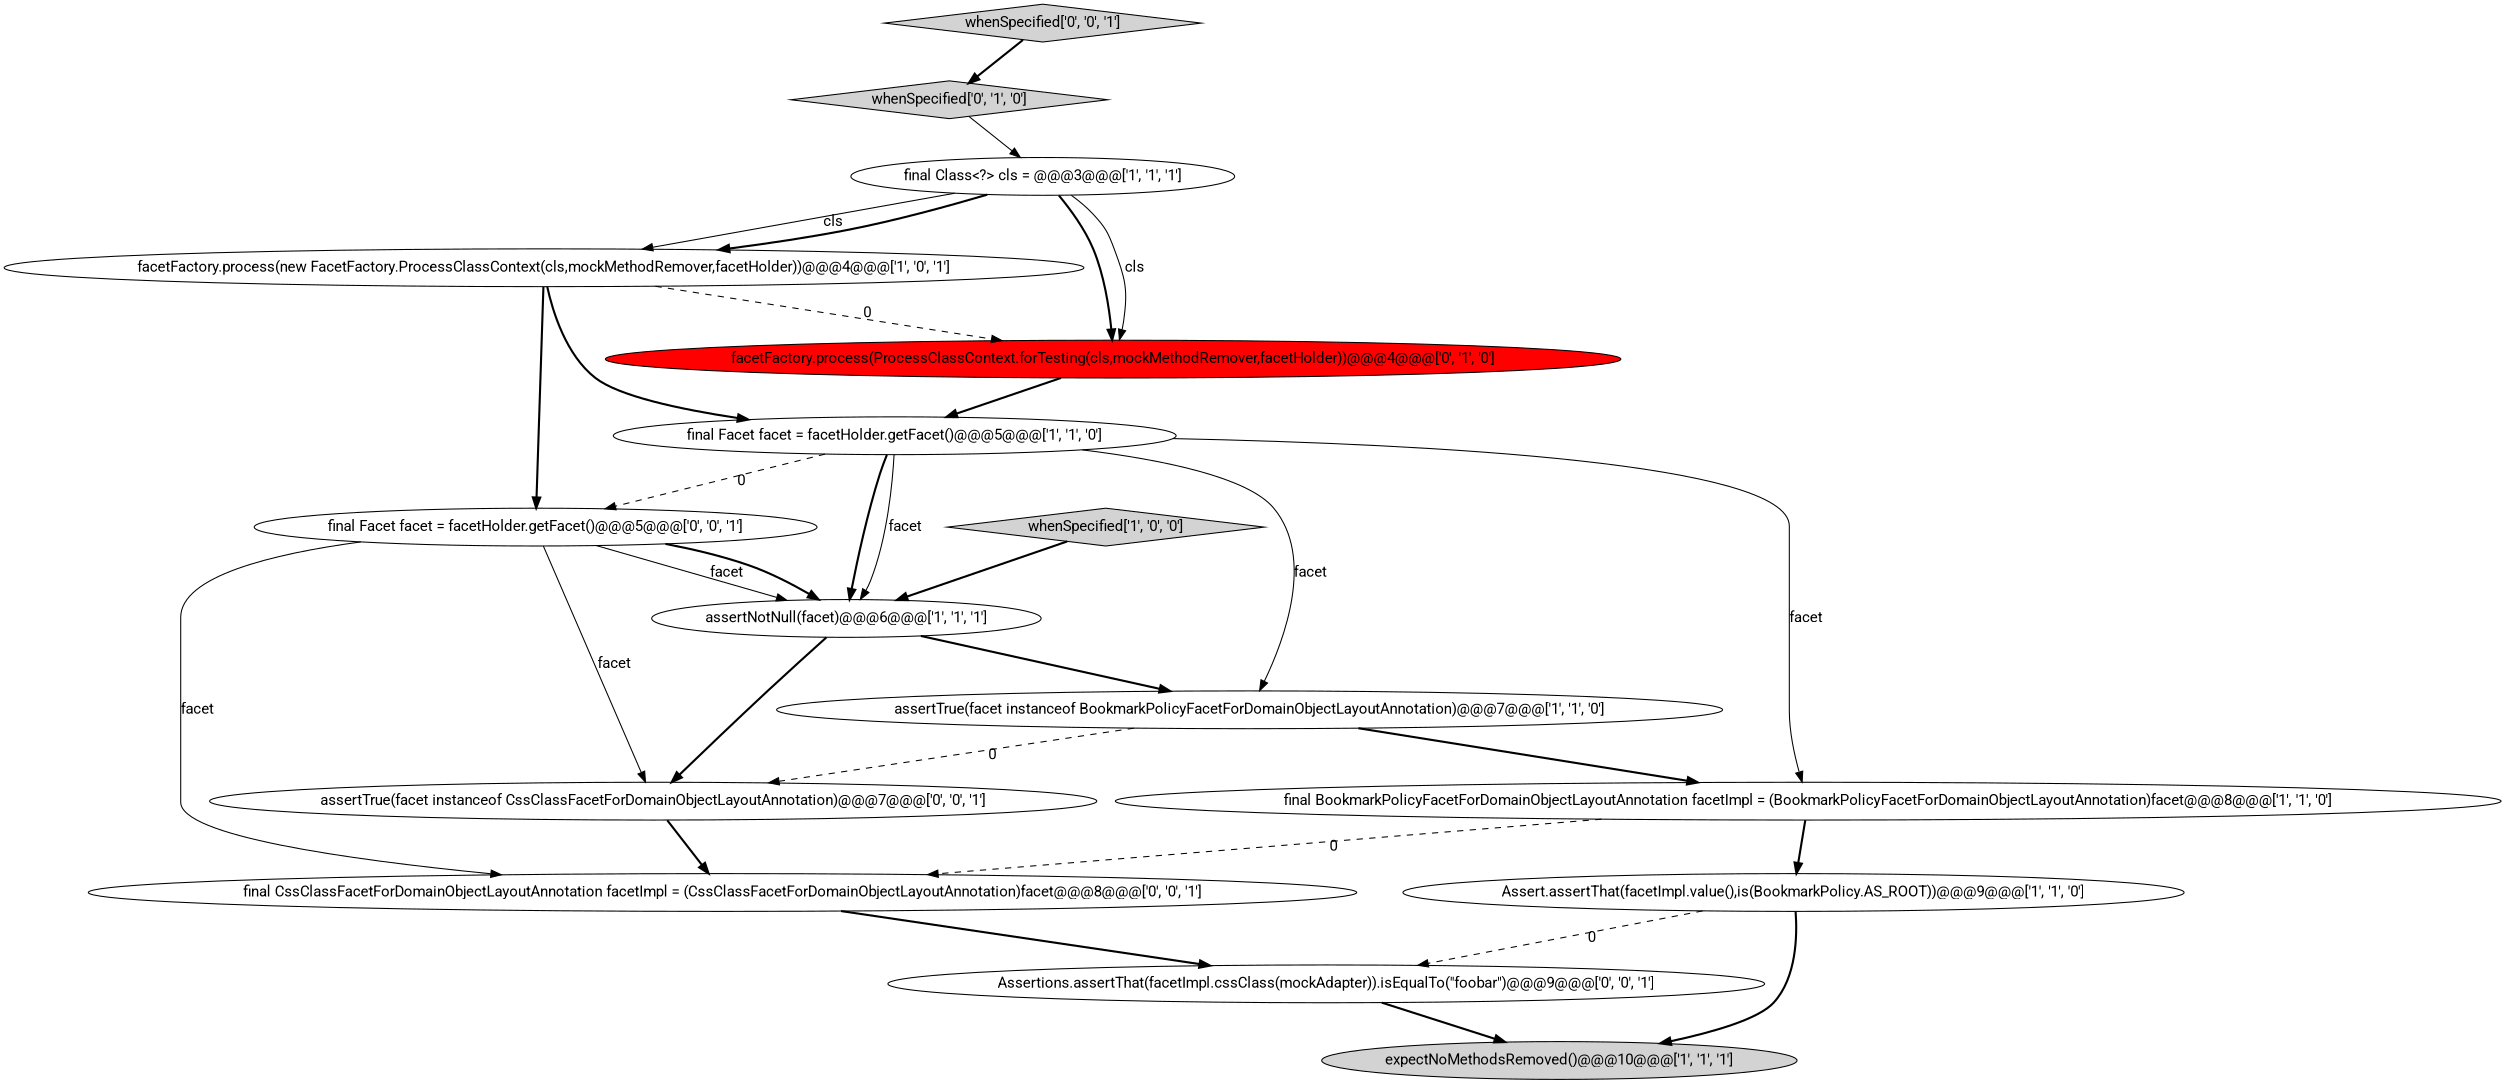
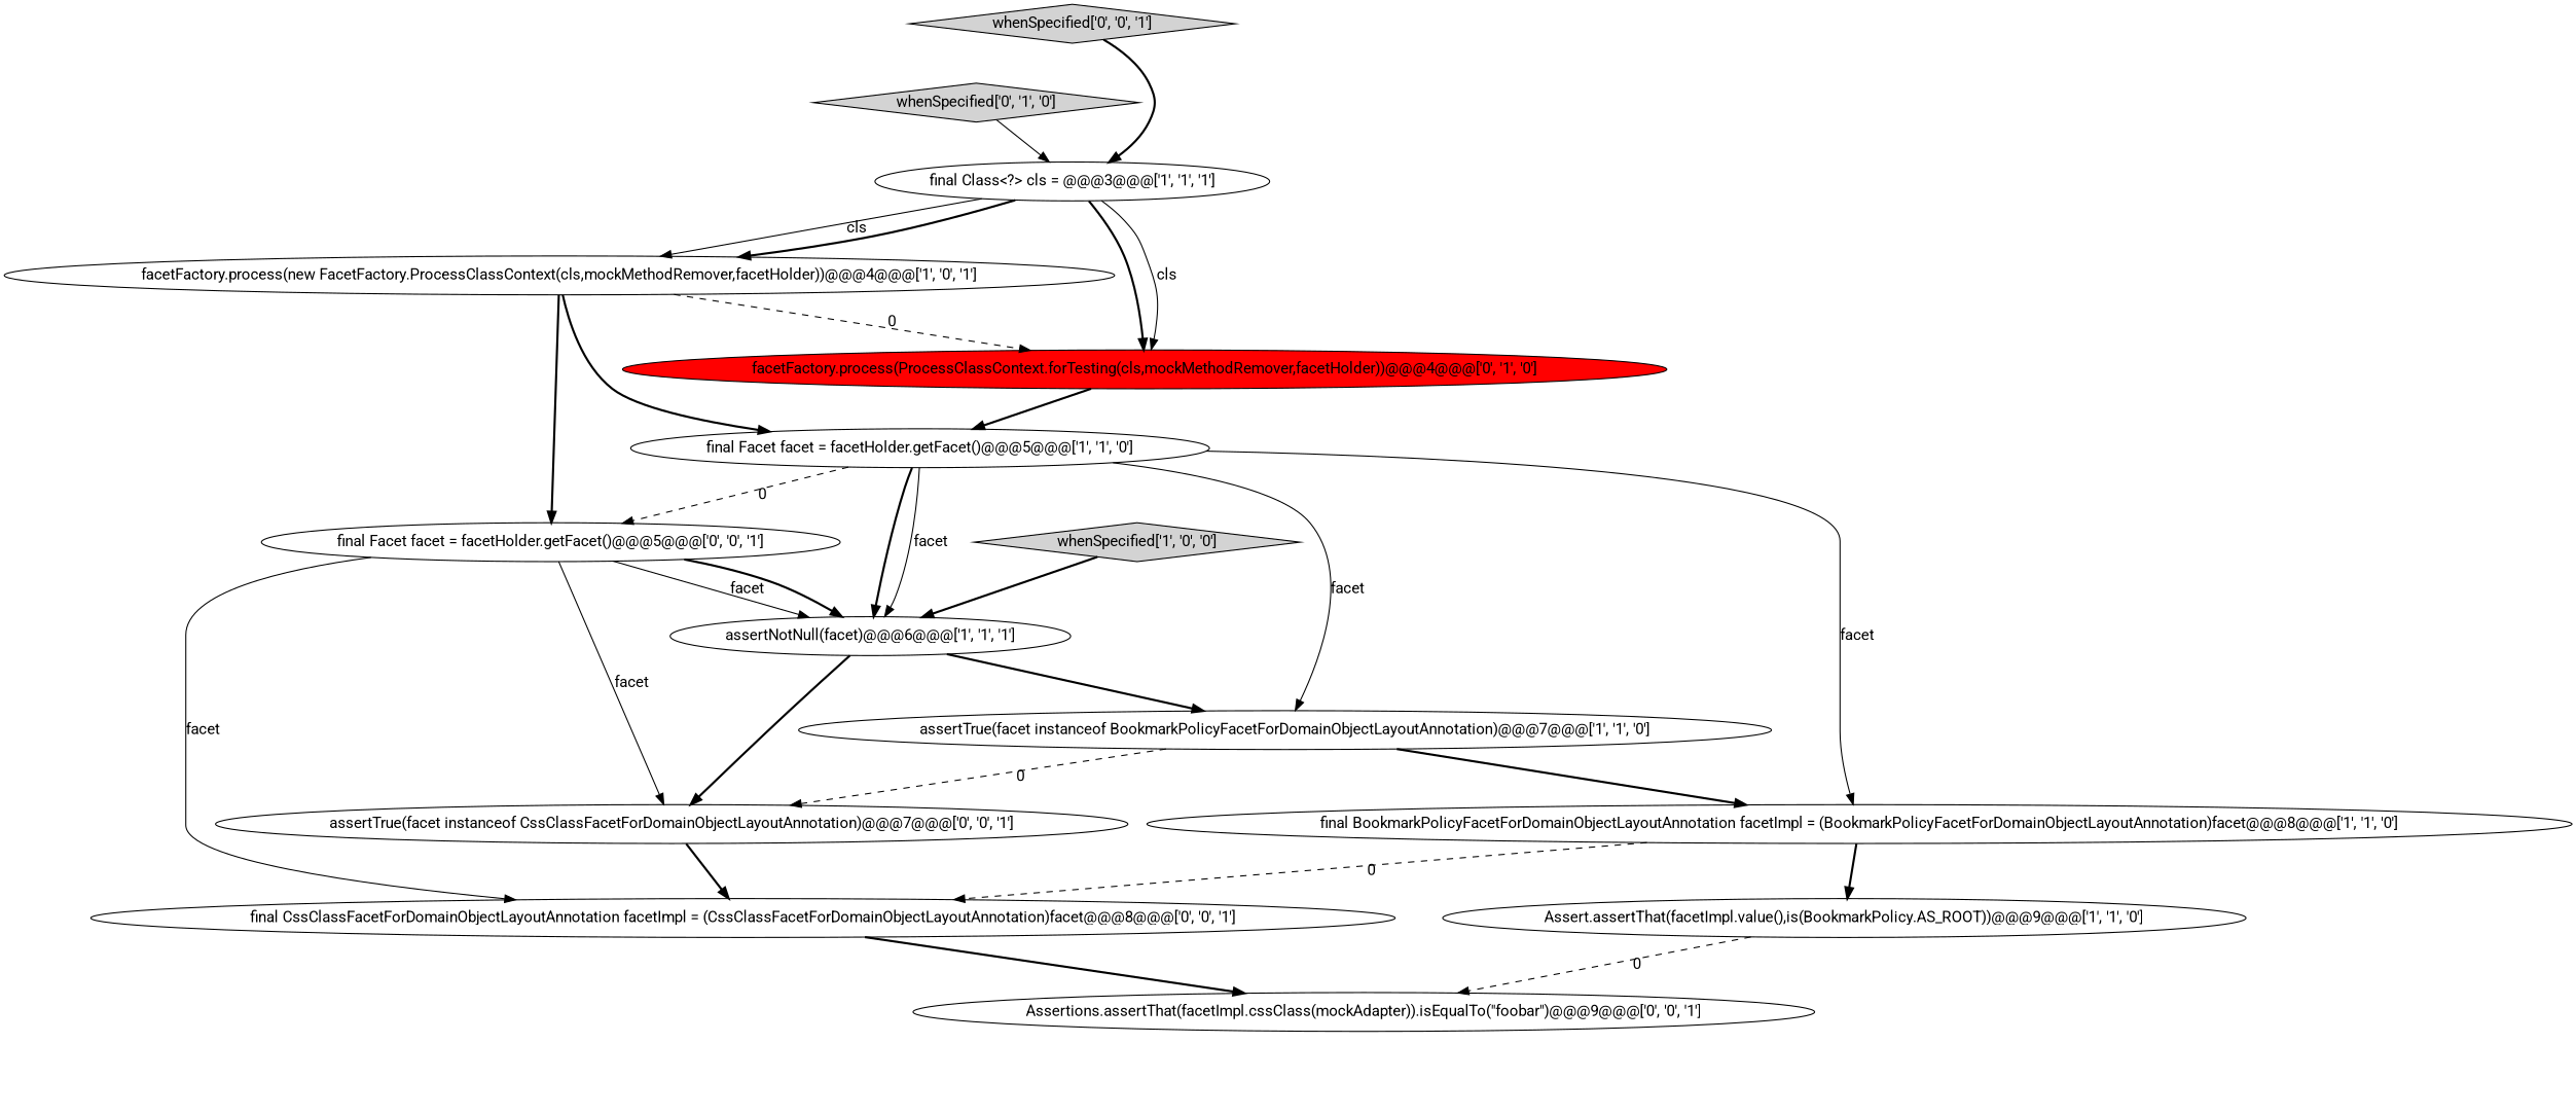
  digraph {
    fontname=Roboto
    node [fillcolor=white fontname=Roboto shape=ellipse style=filled]
    edge [fontname=Roboto style=bold]
-   n1 [fillcolor=lightgray label="expectNoMethodsRemoved()@@@10@@@['1', '1', '1']"]
    n2 [label="final CssClassFacetForDomainObjectLayoutAnnotation facetImpl = (CssClassFacetForDomainObjectLayoutAnnotation)facet@@@8@@@['0', '0', '1']"]
    n3 [label="Assertions.assertThat(facetImpl.cssClass(mockAdapter)).isEqualTo(\"foobar\")@@@9@@@['0', '0', '1']"]
    n4 [fillcolor=lightgray label="whenSpecified['0', '1', '0']" shape=diamond]
    n5 [label="final Class<?> cls = @@@3@@@['1', '1', '1']"]
    n6 [label="facetFactory.process(new FacetFactory.ProcessClassContext(cls,mockMethodRemover,facetHolder))@@@4@@@['1', '0', '1']"]
    n7 [fillcolor=red label="facetFactory.process(ProcessClassContext.forTesting(cls,mockMethodRemover,facetHolder))@@@4@@@['0', '1', '0']"]
    n8 [label="final Facet facet = facetHolder.getFacet()@@@5@@@['1', '1', '0']"]
    n9 [label="final Facet facet = facetHolder.getFacet()@@@5@@@['0', '0', '1']"]
    n10 [label="assertNotNull(facet)@@@6@@@['1', '1', '1']"]
    n11 [label="assertTrue(facet instanceof BookmarkPolicyFacetForDomainObjectLayoutAnnotation)@@@7@@@['1', '1', '0']"]
    n12 [label="assertTrue(facet instanceof CssClassFacetForDomainObjectLayoutAnnotation)@@@7@@@['0', '0', '1']"]
    n13 [label="final BookmarkPolicyFacetForDomainObjectLayoutAnnotation facetImpl = (BookmarkPolicyFacetForDomainObjectLayoutAnnotation)facet@@@8@@@['1', '1', '0']"]
    n14 [label="Assert.assertThat(facetImpl.value(),is(BookmarkPolicy.AS_ROOT))@@@9@@@['1', '1', '0']"]
    n15 [fillcolor=lightgray label="whenSpecified['1', '0', '0']" shape=diamond]
    n16 [fillcolor=lightgray label="whenSpecified['0', '0', '1']" shape=diamond]
    n2 -> n3
-   n3 -> n1
    n4 -> n5 [style=solid]
    n5 -> n6 [label=cls style=solid]
    n5 -> n6
    n5 -> n7
    n5 -> n7 [label=cls style=solid]
    n6 -> n7 [label=0 style=dashed]
    n6 -> n8
    n6 -> n9
    n7 -> n8
    n8 -> n9 [label=0 style=dashed]
    n8 -> n10
    n8 -> n10 [label=facet style=solid]
    n8 -> n11 [label=facet style=solid]
    n8 -> n13 [label=facet style=solid]
    n9 -> n2 [label=facet style=solid]
    n9 -> n10 [label=facet style=solid]
    n9 -> n10
    n9 -> n12 [label=facet style=solid]
    n10 -> n11
    n10 -> n12
    n11 -> n12 [label=0 style=dashed]
    n11 -> n13
    n12 -> n2
    n13 -> n2 [label=0 style=dashed]
    n13 -> n14
-   n14 -> n1
    n14 -> n3 [label=0 style=dashed]
    n15 -> n10
-   n16 -> n4
+   n16 -> n5
  }
